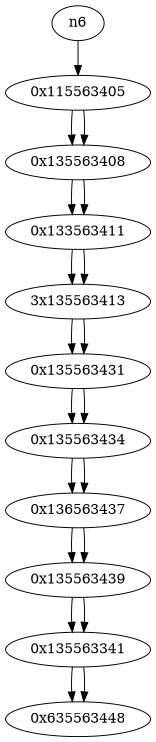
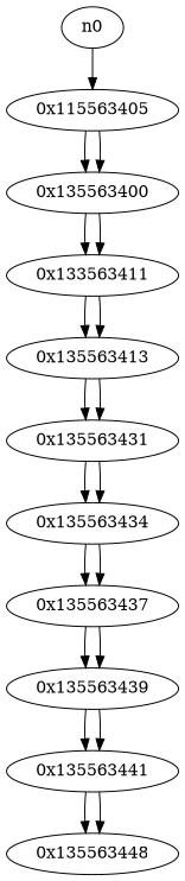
  digraph {
-   n1 [label="0x135563408"]
+   n1 [label="0x135563400"]
    n2 [label="0x133563411"]
-   n4 [label="3x135563413"]
+   n4 [label="0x135563413"]
    n5 [label="0x135563431"]
    n3 [label="0x115563405"]
    n6 [label="0x135563434"]
-   n7 [label="0x136563437"]
+   n7 [label="0x135563437"]
    n8 [label="0x135563439"]
-   n9 [label="0x135563341"]
-   n10 [label="0x635563448"]
-   n0 [label=n6]
+   n9 [label="0x135563441"]
+   n10 [label="0x135563448"]
+   n0
    n1 -> n2
    n1 -> n2
    n2 -> n4
    n2 -> n4
    n4 -> n5
    n4 -> n5
    n5 -> n6
    n5 -> n6
    n3 -> n1
    n3 -> n1
    n6 -> n7
    n6 -> n7
    n7 -> n8
    n7 -> n8
    n8 -> n9
    n8 -> n9
    n9 -> n10
    n9 -> n10
    n0 -> n3
  }
